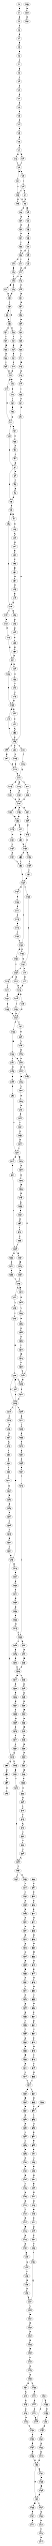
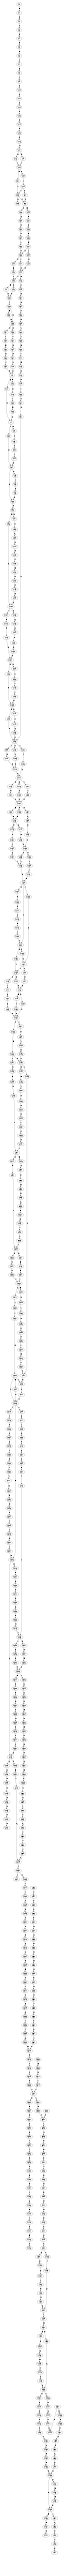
  strict digraph {
    S0
    S1
    S2
    S3
    S4
    S5
    S6
    S7
    S8
    S9
    S10
    S11
    S12
    S13
    S14
    S15
    S16
    S17
    S18
    S19
    S20
    S21
    S22
    S23
    S24
    S25
    S26
    S27
    S28
    S29
    S30
    S31
    S32
    S33
    S34
    S35
    S36
    S37
    S38
    S39
    S40
    S41
    S42
    S43
    S44
    S45
    S46
    S47
    S48
    S49
    S50
    S51
    S52
    S54
    S53
    S55
    S56
    S57
    S58
    S59
    S60
    S61
    S62
    S63
    S64
    S65
    S66
    S67
    S68
    S69
    S70
    S71
    S72
    S73
    S74
    S75
    S76
    S77
    S78
    S79
    S80
    S81
    S82
    S83
    S84
    S85
    S86
    S87
    S88
    S89
    S90
    S91
    S92
    S93
    S94
    S95
    S96
    S97
    S98
    S99
    S100
    S101
    S102
    S103
    S104
    S105
    S106
    S107
    S108
    S109
    S110
    S111
    S112
    S113
    S114
    S115
    S116
    S117
    S118
    S119
    S120
    S121
    S122
    S123
    S124
    S125
    S126
    S127
    S128
    S129
    S130
    S131
    S132
    S133
    S134
    S135
    S136
    S137
    S138
    S139
    S140
    S141
    S142
    S143
    S144
    S145
    S146
    S147
    S148
    S149
    S150
    S151
    S152
    S153
    S154
    n156 [label=S855]
    S156
    S157
    S158
    S159
    S160
    S161
    S162
    S163
    S164
    S165
    S166
    S167
    S168
    S169
    S170
    S171
    S172
    S173
    S174
    S175
    S176
    S177
    S178
    S179
    S180
    S181
    S182
    S183
    S184
    S185
    S186
    S187
    S188
    S189
    S190
    S191
    S192
    S193
    S194
    S195
    S196
    S197
    S198
    S199
    S205
    S201
    S202
    S200
    S203
    S204
    S206
    S207
    S208
    S209
    S210
    S211
    S212
    S213
    S214
    S215
    S216
    S217
    S218
    S219
    S220
    S221
    S222
    S223
    S224
    S225
    S226
    S227
    S228
    S229
    S230
    S231
    S232
    S233
    S234
    S235
    S236
    S237
    S238
    S239
    S240
    S241
    S242
    S243
    S244
    S245
    S246
    S247
    S248
    S249
    S250
    S251
    S252
    S253
    S254
    S255
+   S256
    S257
    S258
    S259
    S260
    S261
    S262
    S263
    S264
    S265
    S266
    S267
    S268
    S269
    S270
    S271
    S272
    S274
    S275
    S276
    S277
    S278
    S279
    S280
    S281
    S282
    S283
    S284
    S285
    S286
    S287
    S289
    S290
    S291
    S292
    S293
    S288
    S294
    S295
    S296
    S297
    S298
    S299
    S300
    S301
    S302
    S303
    S304
    S305
    S306
    S307
    S308
    S309
    S310
    S311
    S312
    S313
    S314
    S315
    S316
    S317
    S318
    S319
    S320
    S321
    S322
    S323
    S324
    S325
    S326
    S327
    S328
    S329
    S330
    S331
    S332
    S333
    S334
    S335
    S336
    S337
    S338
    S339
    S340
    S341
    S342
    S343
    S344
    S345
    S346
    S347
    S348
    S349
    S350
    S351
    S352
    S353
    S354
    S355
    S356
    S357
    S358
    S359
    S360
    S361
    S362
    S363
    S364
    S365
    S366
    S367
    S368
    S369
    S370
    S371
    S372
    S373
    S374
    S375
    S376
    S377
    S378
    S379
    S380
    S381
    S382
    S383
    S384
    S385
    S386
    S387
    S391
    S389
    S390
    S388
    S392
    S393
    S394
    S395
    S396
    S397
    S398
    S399
    S400
    S401
    S402
    S403
    S404
    S405
    S406
    S407
    S408
    S409
    S410
    S411
    S412
    S413
    S414
    S415
    S416
    S417
    S418
    S419
    S420
    S421
    S422
    S423
    S424
    S425
    S426
    S427
    S428
    S429
    S430
    S431
    S432
+   S433
    S434
    S435
    S436
    S437
    S438
    S439
    S440
    S441
    S442
    S443
    S444
    S445
    S446
    S447
    S448
    S449
    S450
    S452
    S451
    S453
    S454
    S455
    S456
    S457
    S458
    S459
    S460
    S461
    S462
    S463
    S464
    S465
    S466
    S467
    S468
    S469
    S470
    S471
    S472
    S473
    S474
    S0 -> S1 [label=R]
    S1 -> S2 [label=A]
    S2 -> S3 [label=L]
    S3 -> S4 [label=P]
    S4 -> S5 [label=F]
    S5 -> S6 [label=R]
    S6 -> S7 [label=S]
    S7 -> S8 [label=A]
    S8 -> S9 [label=I]
    S9 -> S10 [label=C]
    S10 -> S11 [label=G]
    S11 -> S12 [label=G]
    S12 -> S13 [label=T]
    S13 -> S14 [label=T]
    S14 -> S15 [label=T]
    S15 -> S16 [label=K]
    S16 -> S17 [label=M]
    S17 -> S18 [label=Q]
    S17 -> S19 [label=R]
    S18 -> S20 [label=I]
    S19 -> S20 [label=I]
    S20 -> S21 [label=F]
    S20 -> S22 [label=T]
    S21 -> S23 [label=V]
    S22 -> S24 [label=I]
    S23 -> S25 [label=K]
    S23 -> S26 [label=L]
    S24 -> S23 [label=V]
    S24 -> S27 [label=T]
    S26 -> S28 [label=T]
    S26 -> S29 [label=E]
    S27 -> S26 [label=L]
    S28 -> S30 [label=G]
    S29 -> S31 [label=D]
    S30 -> S32 [label=K]
    S31 -> S33 [label=A]
    S32 -> S34 [label=T]
    S33 -> S35 [label=R]
    S34 -> S36 [label=I]
    S35 -> S37 [label=H]
    S36 -> S38 [label=T]
    S37 -> S38 [label=T]
    S37 -> S39 [label=S]
    S38 -> S40 [label=L]
    S38 -> S41 [label=I]
    S39 -> S42 [label=M]
    S40 -> S43 [label=E]
    S41 -> S44 [label=D]
    S42 -> S44 [label=D]
    S43 -> S45 [label=V]
    S44 -> S45 [label=V]
    S44 -> S46 [label=R]
    S45 -> S47 [label=E]
    S45 -> S48 [label=Q]
    S46 -> S49 [label=L]
    S47 -> S50 [label=P]
    S48 -> S50 [label=P]
    S49 -> S51 [label=F]
    S50 -> S52 [label=S]
    S51 -> S54 [label=Q]
    S52 -> S53 [label=E]
    S52 -> S55 [label=D]
    S54 -> S56 [label=L]
    S53 -> S55 [label=D]
    S55 -> S57 [label=T]
    S55 -> S58 [label=K]
    S56 -> S59 [label=N]
    S57 -> S60 [label=I]
    S58 -> S61 [label=V]
    S59 -> S62 [label=S]
    S60 -> S63 [label=E]
    S61 -> S64 [label=R]
    S62 -> S65 [label=S]
    S63 -> S66 [label=N]
    S64 -> S67 [label=D]
    S65 -> S68 [label=H]
    S66 -> S69 [label=V]
    S67 -> S70 [label=L]
    S68 -> S71 [label=V]
    S69 -> S72 [label=K]
    S70 -> S72 [label=K]
    S71 -> S73 [label=E]
    S72 -> S74 [label=A]
    S72 -> S75 [label=D]
    S73 -> S76 [label=D]
    S74 -> S77 [label=K]
    S75 -> S78 [label=Q]
    S76 -> S79 [label=K]
    S77 -> S80 [label=I]
    S77 -> S81 [label=N]
    S78 -> S82 [label=I]
    S79 -> S83 [label=I]
    S80 -> S84 [label=Q]
    S81 -> S85 [label=L]
    S82 -> S86 [label=E]
    S83 -> S87 [label=L]
    S84 -> S88 [label=D]
    S84 -> S89 [label=T]
    S85 -> S90 [label=L]
    S86 -> S77 [label=K]
    S87 -> S91 [label=Q]
    S88 -> S92 [label=K]
    S89 -> S93 [label=I]
    S90 -> S94 [label=V]
    S91 -> S95 [label=L]
    S92 -> S96 [label=E]
    S92 -> S97 [label=R]
    S93 -> S98 [label=D]
    S94 -> S84 [label=Q]
    S95 -> S99 [label=I]
    S95 -> S100 [label=T]
    S95 -> S101 [label=V]
    S96 -> S102 [label=G]
    S97 -> S103 [label=M]
    S98 -> S88 [label=D]
    S99 -> S104 [label=F]
    S100 -> S105 [label=Y]
    S101 -> S106 [label=S]
    S102 -> S107 [label=I]
    S102 -> S108 [label=G]
    S103 -> S109 [label=G]
    S104 -> S110 [label=A]
    S105 -> S110 [label=A]
    S106 -> S111 [label=G]
    S107 -> S112 [label=P]
    S108 -> S113 [label=A]
    S109 -> S114 [label=K]
    S110 -> S111 [label=G]
    S111 -> S115 [label=K]
    S111 -> S116 [label=A]
    S111 -> S117 [label=S]
    S112 -> S118 [label=P]
    S113 -> S119 [label=A]
    S114 -> S120 [label=F]
    S115 -> S121 [label=Q]
    S116 -> S122 [label=T]
    S117 -> S123 [label=V]
    S118 -> S124 [label=D]
    S119 -> S125 [label=L]
    S120 -> S126 [label=L]
    S121 -> S127 [label=L]
    S122 -> S127 [label=L]
    S123 -> S127 [label=L]
    S124 -> S128 [label=Q]
    S124 -> S129 [label=D]
    S125 -> S130 [label=N]
    S126 -> S131 [label=E]
    S127 -> S132 [label=E]
    S127 -> S133 [label=Q]
    S127 -> S134 [label=K]
    S128 -> S135 [label=Q]
    S129 -> S136 [label=W]
    S130 -> S124 [label=D]
    S131 -> S137 [label=M]
    S132 -> S138 [label=D]
    S133 -> S138 [label=D]
    S134 -> S139 [label=C]
    S135 -> S140 [label=R]
    S135 -> S141 [label=D]
    S136 -> S142 [label=V]
    S137 -> S143 [label=K]
    S138 -> S144 [label=G]
    S138 -> S145 [label=D]
    S139 -> S146 [label=A]
    S140 -> S95 [label=L]
    S141 -> S147 [label=L]
    S142 -> S148 [label=V]
    S143 -> S149 [label=F]
    S144 -> S150 [label=R]
    S145 -> S151 [label=W]
    S146 -> S152 [label=T]
    S147 -> S153 [label=G]
    S148 -> S135 [label=Q]
    S149 -> S102 [label=G]
    S150 -> S152 [label=T]
    S151 -> S154 [label=V]
    S152 -> n156 [label=L]
    S152 -> S156 [label=K]
    S153 -> S95 [label=L]
    S154 -> S157 [label=C]
    n156 -> S158 [label=S]
    S156 -> S159 [label=I]
    S157 -> S158 [label=S]
    S158 -> S160 [label=D]
    S159 -> S161 [label=V]
    S160 -> S162 [label=Y]
    S160 -> S163 [label=I]
    S160 -> S164 [label=K]
    S161 -> S160 [label=D]
    S162 -> S165 [label=N]
    S162 -> S166 [label=L]
    S163 -> S167 [label=G]
    S164 -> S168 [label=P]
    S165 -> S169 [label=I]
    S166 -> S167 [label=G]
    S167 -> S169 [label=I]
    S167 -> S170 [label=Y]
    S168 -> S171 [label=K]
    S169 -> S172 [label=Q]
    S169 -> S173 [label=T]
    S170 -> S174 [label=N]
    S171 -> S175 [label=L]
    S172 -> S176 [label=K]
    S173 -> S177 [label=S]
    S174 -> S176 [label=K]
    S175 -> S178 [label=N]
    S176 -> S179 [label=E]
    S176 -> S180 [label=D]
    S177 -> S181 [label=G]
    S178 -> S182 [label=V]
    S179 -> S183 [label=S]
    S180 -> S184 [label=T]
    S181 -> S185 [label=A]
    S182 -> S162 [label=Y]
    S183 -> S184 [label=T]
    S184 -> S186 [label=L]
    S184 -> S187 [label=V]
    S185 -> S184 [label=T]
    S186 -> S188 [label=H]
    S187 -> S189 [label=K]
    S188 -> S190 [label=L]
    S188 -> S191 [label=I]
    S189 -> S192 [label=S]
    S190 -> S193 [label=V]
    S190 -> S194 [label=R]
    S191 -> S195 [label=M]
    S192 -> S196 [label=A]
    S193 -> S197 [label=L]
    S194 -> S198 [label=E]
    S195 -> S199 [label=D]
    S196 -> S190 [label=L]
    S197 -> S205 [label=R]
    S198 -> S201 [label=S]
    S199 -> S202 [label=D]
    S205 -> S211 [label=L]
    S201 -> S206 [label=D]
    S202 -> S207 [label=I]
    S200 -> S205 [label=S]
    S200 -> S203 [label=L]
    S200 -> S204 [label=E]
    S203 -> S208 [label=R]
    S203 -> S209 [label=I]
    S203 -> S210 [label=S]
    S204 -> S203 [label=L]
    S206 -> S212 [label=K]
    S207 -> S213 [label=H]
    S207 -> S214 [label=D]
    S208 -> S215 [label=G]
    S208 -> S216 [label=N]
    S209 -> S217 [label=A]
    S210 -> S218 [label=S]
    S211 -> S203 [label=L]
    S212 -> S219 [label=P]
    S213 -> S220 [label=C]
    S214 -> S221 [label=P]
    S215 -> S222 [label=G]
    S215 -> S223 [label=L]
    S216 -> S224 [label=K]
    S217 -> S225 [label=S]
    S218 -> S226 [label=T]
    S219 -> S227 [label=V]
    S220 -> S228 [label=A]
    S221 -> S229 [label=I]
    S222 -> S230 [label=A]
    S223 -> S231 [label=E]
    S224 -> S232 [label=K]
    S225 -> S233 [label=K]
    S226 -> S234 [label=L]
    S227 -> S235 [label=L]
    S228 -> S236 [label=H]
    S229 -> S237 [label=R]
    S229 -> S238 [label=K]
    S230 -> S239 [label=K]
    S231 -> S240 [label=I]
    S232 -> S241 [label=T]
    S233 -> S242 [label=T]
    S234 -> S243 [label=G]
    S235 -> S244 [label=N]
    S236 -> S245 [label=N]
    S237 -> S246 [label=E]
    S238 -> S247 [label=T]
    S239 -> S248 [label=K]
    S240 -> S249 [label=G]
    S241 -> S250 [label=N]
    S242 -> S251 [label=G]
    S243 -> S252 [label=I]
    S244 -> S207 [label=I]
    S245 -> S253 [label=G]
    S246 -> S254 [label=Q]
    S247 -> S255 [label=T]
+   S248 -> S256 [label=R]
    S249 -> S257 [label=S]
    S250 -> S258 [label=N]
    S251 -> S259 [label=L]
    S252 -> S260 [label=P]
    S253 -> S261 [label=D]
    S254 -> S262 [label=I]
    S255 -> S262 [label=I]
+   S256 -> S263 [label=K]
    S257 -> S264 [label=S]
    S257 -> S265 [label=T]
    S258 -> S266 [label=K]
    S259 -> S267 [label=P]
    S260 -> S268 [label=V]
    S261 -> S269 [label=A]
    S262 -> S270 [label=E]
    S262 -> S271 [label=G]
    S263 -> S272 [label=K]
    S265 -> S274 [label=I]
    S266 -> S275 [label=M]
    S267 -> S276 [label=V]
    S268 -> S277 [label=S]
    S269 -> S278 [label=I]
    S270 -> S279 [label=P]
    S271 -> S280 [label=S]
    S272 -> S281 [label=K]
    S274 -> S282 [label=I]
    S275 -> S283 [label=S]
    S276 -> S283 [label=S]
    S277 -> S284 [label=A]
    S278 -> S285 [label=Y]
    S279 -> S286 [label=S]
    S280 -> S287 [label=I]
    S282 -> S289 [label=L]
    S283 -> S290 [label=V]
    S283 -> S291 [label=K]
    S284 -> S292 [label=F]
    S285 -> S229 [label=I]
    S286 -> S293 [label=K]
    S287 -> S200 [label=R]
    S289 -> S295 [label=D]
    S290 -> S296 [label=F]
    S291 -> S297 [label=R]
    S292 -> S298 [label=N]
    S293 -> S299 [label=T]
    S288 -> S294 [label=Y]
    S294 -> S300 [label=T]
    S295 -> S301 [label=L]
    S296 -> S302 [label=R]
    S297 -> S303 [label=E]
    S298 -> S304 [label=L]
    S299 -> S305 [label=T]
    S300 -> S306 [label=T]
    S301 -> S307 [label=W]
    S302 -> S308 [label=L]
    S303 -> S308 [label=L]
    S304 -> S309 [label=S]
    S305 -> S310 [label=V]
    S306 -> S311 [label=P]
    S307 -> S312 [label=D]
    S308 -> S313 [label=V]
    S308 -> S314 [label=F]
    S309 -> S315 [label=V]
    S310 -> S316 [label=H]
    S311 -> S317 [label=K]
    S312 -> S318 [label=G]
    S313 -> S319 [label=A]
    S314 -> S320 [label=D]
    S315 -> S321 [label=N]
    S316 -> S322 [label=Y]
    S317 -> S323 [label=K]
    S318 -> S324 [label=W]
    S319 -> S325 [label=A]
    S320 -> S326 [label=R]
    S321 -> S327 [label=S]
    S322 -> S197 [label=L]
    S323 -> S328 [label=N]
    S324 -> S329 [label=N]
    S325 -> S330 [label=N]
    S326 -> S331 [label=N]
    S327 -> S208 [label=R]
    S328 -> S332 [label=K]
    S329 -> S333 [label=E]
    S330 -> S334 [label=E]
    S331 -> S335 [label=T]
    S332 -> S336 [label=H]
    S333 -> S337 [label=L]
    S334 -> S338 [label=K]
    S335 -> S339 [label=M]
    S336 -> S340 [label=K]
    S337 -> S341 [label=I]
    S338 -> S342 [label=E]
    S339 -> S343 [label=D]
    S340 -> S344 [label=R]
    S341 -> S345 [label=L]
    S342 -> S346 [label=M]
    S343 -> S347 [label=Y]
    S344 -> S348 [label=K]
    S345 -> S349 [label=A]
    S346 -> S350 [label=F]
    S347 -> S351 [label=Y]
    S348 -> S352 [label=K]
    S349 -> S353 [label=A]
    S350 -> S354 [label=D]
    S351 -> S215 [label=G]
    S352 -> S355 [label=V]
    S353 -> S356 [label=I]
    S354 -> S357 [label=G]
    S355 -> S358 [label=K]
    S356 -> S359 [label=S]
    S357 -> S360 [label=H]
    S358 -> S361 [label=L]
    S359 -> S362 [label=G]
    S360 -> S363 [label=L]
    S361 -> S364 [label=A]
-   S362 -> S365 [label=H]
+   S362 -> S370 [label=H]
    S363 -> S366 [label=L]
    S364 -> S367 [label=V]
    S365 -> S368 [label=E]
    S366 -> S369 [label=K]
    S367 -> S370 [label=L]
    S368 -> S371 [label=N]
    S369 -> S372 [label=S]
    S370 -> S373 [label=K]
    S371 -> S374 [label=V]
    S372 -> S375 [label=Y]
    S373 -> S376 [label=Y]
    S374 -> S377 [label=V]
    S375 -> S378 [label=G]
    S376 -> S379 [label=Y]
    S377 -> S380 [label=D]
    S377 -> S381 [label=S]
    S378 -> S382 [label=V]
    S379 -> S383 [label=K]
    S380 -> S384 [label=E]
    S381 -> S385 [label=Q]
    S382 -> S386 [label=V]
    S383 -> S377 [label=V]
    S384 -> S387 [label=N]
    S385 -> S391 [label=Y]
    S386 -> S389 [label=V]
    S387 -> S390 [label=G]
    S391 -> S393 [label=S]
    S389 -> S249 [label=G]
    S390 -> S392 [label=K]
    S388 -> S391 [label=L]
    S392 -> S394 [label=I]
    S393 -> S395 [label=W]
    S394 -> S396 [label=S]
    S395 -> S397 [label=D]
    S396 -> S398 [label=R]
    S397 -> S399 [label=R]
    S398 -> S400 [label=L]
    S399 -> S401 [label=P]
    S400 -> S402 [label=R]
    S401 -> S403 [label=V]
    S402 -> S404 [label=R]
    S403 -> S405 [label=R]
    S404 -> S406 [label=V]
    S405 -> S407 [label=N]
    S406 -> S408 [label=C]
    S407 -> S409 [label=F]
    S408 -> S410 [label=P]
    S409 -> S411 [label=Q]
    S410 -> S412 [label=S]
    S411 -> S413 [label=Q]
    S412 -> S414 [label=D]
    S413 -> S415 [label=R]
    S414 -> S416 [label=E]
    S415 -> S417 [label=T]
    S416 -> S418 [label=C]
    S417 -> S419 [label=A]
-   S418 -> S420 [label=G]
+   S421 -> S420 [label=G]
    S419 -> S421 [label=L]
    S420 -> S422 [label=A]
    S421 -> S423 [label=Y]
    S422 -> S424 [label=G]
    S423 -> S425 [label=I]
    S424 -> S426 [label=V]
    S425 -> S427 [label=A]
    S426 -> S428 [label=F]
    S427 -> S429 [label=S]
    S428 -> S430 [label=M]
    S429 -> S431 [label=H]
    S430 -> S427 [label=A]
    S431 -> S432 [label=F]
+   S431 -> S433 [label=R]
    S432 -> S434 [label=D]
+   S433 -> S435 [label=G]
    S434 -> S436 [label=R]
    S435 -> S437 [label=K]
    S435 -> S438 [label=Y]
    S436 -> S439 [label=H]
    S437 -> S440 [label=C]
    S438 -> S441 [label=M]
    S439 -> S442 [label=Y]
    S440 -> S443 [label=C]
    S441 -> S444 [label=G]
    S442 -> S445 [label=C]
    S443 -> S446 [label=L]
    S444 -> S447 [label=L]
    S445 -> S435 [label=G]
    S446 -> S448 [label=T]
    S447 -> S449 [label=A]
    S448 -> S450 [label=Y]
    S450 -> S452 [label=C]
    S452 -> S454 [label=F]
    S451 -> S449 [label=T]
    S451 -> S453 [label=A]
    S453 -> S455 [label=M]
    S454 -> S456 [label=N]
    S455 -> S457 [label=M]
    S456 -> S458 [label=K]
    S457 -> S459 [label=K]
    S458 -> S460 [label=P]
    S458 -> S461 [label=A]
    S459 -> S462 [label=R]
    S460 -> S463 [label=E]
    S460 -> S464 [label=V]
    S461 -> S465 [label=H]
    S462 -> S466 [label=G]
    S463 -> S467 [label=D]
    S464 -> S468 [label=G]
    S465 -> S469 [label=E]
    S466 -> S470 [label=A]
    S467 -> S471 [label=K]
    S468 -> S472 [label=T]
    S469 -> S460 [label=P]
    S470 -> S458 [label=K]
    S472 -> S473 [label=Y]
    S473 -> S474 [label=P]
  }
